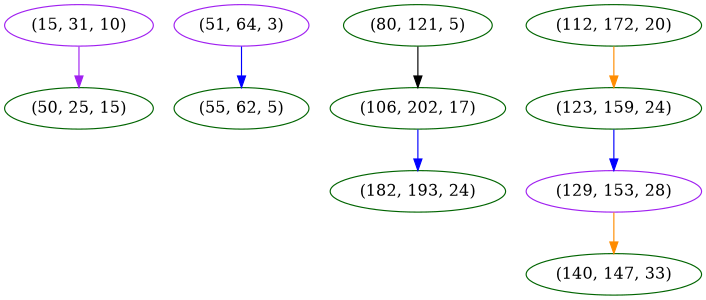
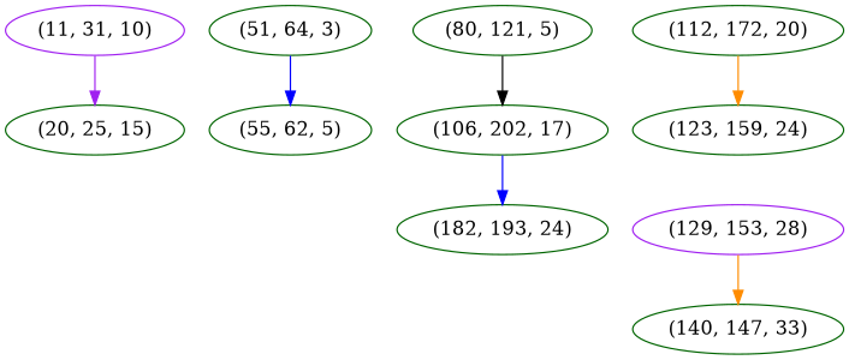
  digraph {
    node [color=darkgreen]
    edge [color=blue]
-   "(11, 31, 10)" [color=purple label="(15, 31, 10)"]
-   "(20, 25, 15)" [label="(50, 25, 15)"]
-   "(51, 64, 3)" [color=purple]
+   "(11, 31, 10)" [color=purple]
+   "(20, 25, 15)"
+   "(51, 64, 3)"
    "(55, 62, 5)"
    n5 [label="(80, 121, 5)"]
    "(106, 202, 17)"
    "(182, 193, 24)"
    "(112, 172, 20)"
    "(123, 159, 24)"
    "(129, 153, 28)" [color=purple]
    "(140, 147, 33)"
    "(11, 31, 10)" -> "(20, 25, 15)" [color=purple]
    "(51, 64, 3)" -> "(55, 62, 5)"
    n5 -> "(106, 202, 17)" [color=black]
    "(106, 202, 17)" -> "(182, 193, 24)"
    "(112, 172, 20)" -> "(123, 159, 24)" [color=darkorange]
-   "(123, 159, 24)" -> "(129, 153, 28)"
    "(129, 153, 28)" -> "(140, 147, 33)" [color=darkorange]
  }
